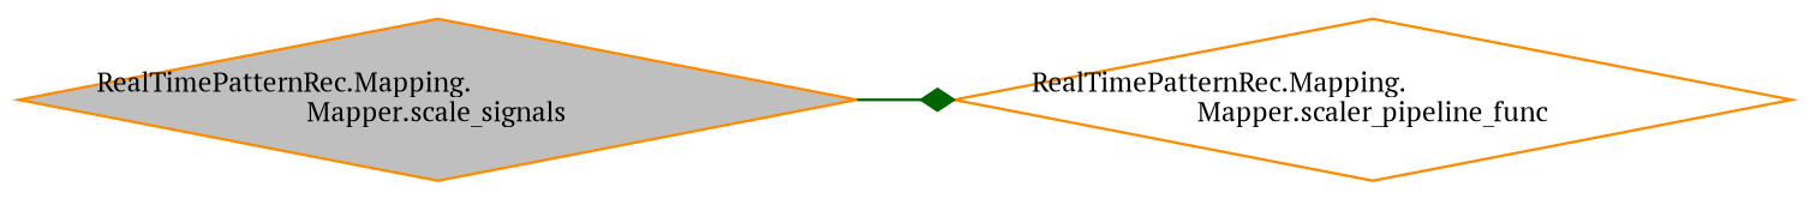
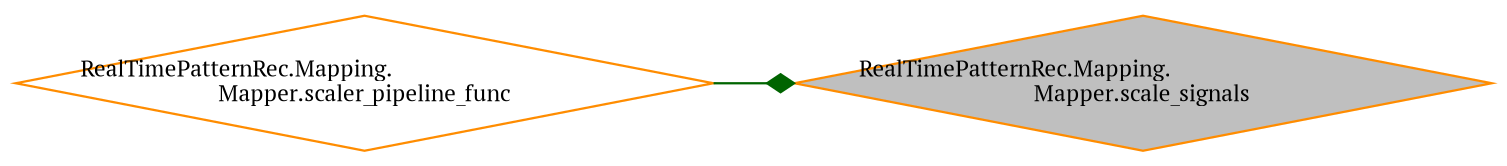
  digraph {
    rankdir=LR
    fontname="PT Serif"
    node [color=darkorange fontname="PT Serif" fontsize=10 shape=diamond style=filled]
    n1 [fillcolor=grey75 fontcolor=black height=0.2 label="RealTimePatternRec.Mapping.\lMapper.scale_signals" width=0.4]
    n2 [fillcolor=white height=0.2 label="RealTimePatternRec.Mapping.\lMapper.scaler_pipeline_func" width=0.4]
-   n1 -> n2 [color=darkgreen fontname="PT Serif" fontsize=10 labelfontname=Helvetica labelfontsize=10 style=solid arrowhead=diamond]
+   n2 -> n1 [color=darkgreen fontname="PT Serif" fontsize=10 labelfontname=Helvetica labelfontsize=10 style=solid arrowhead=diamond]
  }
